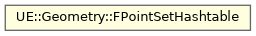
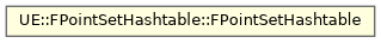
  digraph {
    rankdir=LR
-   n1 [color=grey40 fillcolor=lightyellow fontname=Helvetica fontsize=10 height=0.2 label="UE::Geometry::FPointSetHashtable" shape=box style=filled width=0.4]
+   n1 [color=grey40 fillcolor=lightyellow fontname=Helvetica fontsize=10 height=0.2 label="UE::FPointSetHashtable::FPointSetHashtable" shape=box style=filled width=0.4]
  }
